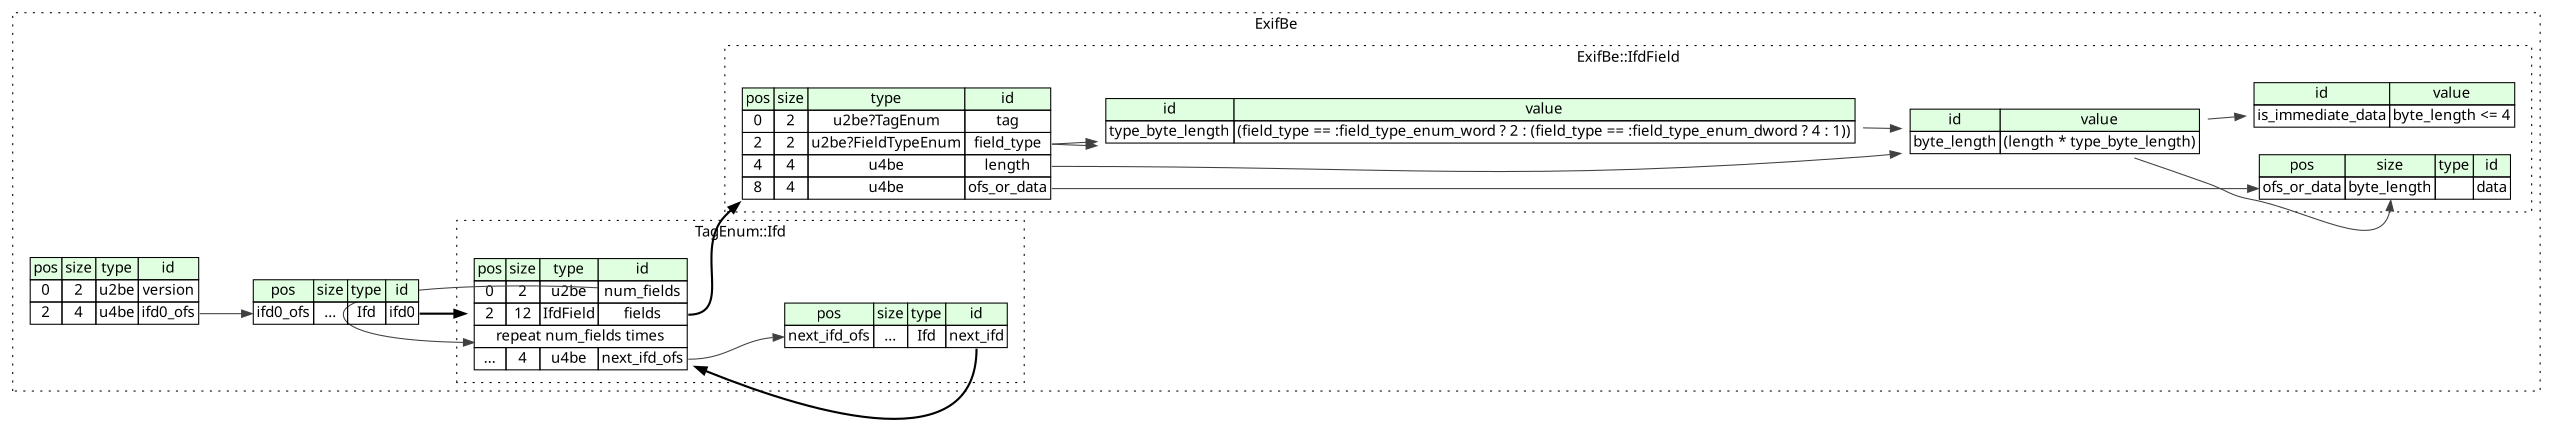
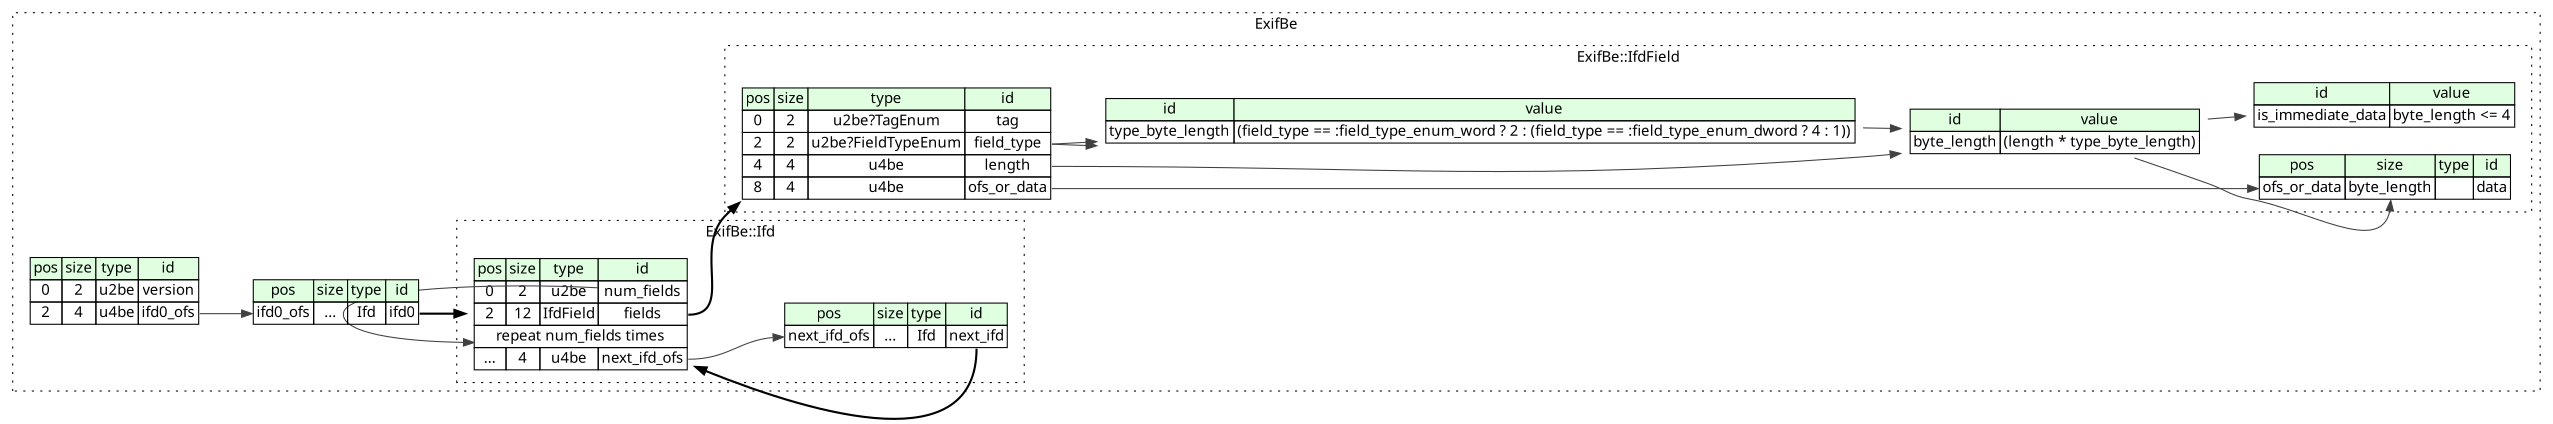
  digraph {
    rankdir=LR
    fontname="Noto Sans"
    node [shape=plaintext fontname="Noto Sans"]
    edge [color="#404040" tailport=field_type_type fontname="Noto Sans"]
    n1 [label=<<TABLE BORDER="0" CELLBORDER="1" CELLSPACING="0"> 				<TR><TD BGCOLOR="#E0FFE0">pos</TD><TD BGCOLOR="#E0FFE0">size</TD><TD BGCOLOR="#E0FFE0">type</TD><TD BGCOLOR="#E0FFE0">id</TD></TR> 				<TR><TD PORT="num_fields_pos">0</TD><TD PORT="num_fields_size">2</TD><TD>u2be</TD><TD PORT="num_fields_type">num_fields</TD></TR> 				<TR><TD PORT="fields_pos">2</TD><TD PORT="fields_size">12</TD><TD>IfdField</TD><TD PORT="fields_type">fields</TD></TR> 				<TR><TD COLSPAN="4" PORT="fields__repeat">repeat num_fields times</TD></TR> 				<TR><TD PORT="next_ifd_ofs_pos">...</TD><TD PORT="next_ifd_ofs_size">4</TD><TD>u4be</TD><TD PORT="next_ifd_ofs_type">next_ifd_ofs</TD></TR> 			</TABLE>>]
    n2 [label=<<TABLE BORDER="0" CELLBORDER="1" CELLSPACING="0"> 				<TR><TD BGCOLOR="#E0FFE0">pos</TD><TD BGCOLOR="#E0FFE0">size</TD><TD BGCOLOR="#E0FFE0">type</TD><TD BGCOLOR="#E0FFE0">id</TD></TR> 				<TR><TD PORT="next_ifd_pos">next_ifd_ofs</TD><TD PORT="next_ifd_size">...</TD><TD>Ifd</TD><TD PORT="next_ifd_type">next_ifd</TD></TR> 			</TABLE>>]
    n3 [label=<<TABLE BORDER="0" CELLBORDER="1" CELLSPACING="0"> 				<TR><TD BGCOLOR="#E0FFE0">pos</TD><TD BGCOLOR="#E0FFE0">size</TD><TD BGCOLOR="#E0FFE0">type</TD><TD BGCOLOR="#E0FFE0">id</TD></TR> 				<TR><TD PORT="tag_pos">0</TD><TD PORT="tag_size">2</TD><TD>u2be?TagEnum</TD><TD PORT="tag_type">tag</TD></TR> 				<TR><TD PORT="field_type_pos">2</TD><TD PORT="field_type_size">2</TD><TD>u2be?FieldTypeEnum</TD><TD PORT="field_type_type">field_type</TD></TR> 				<TR><TD PORT="length_pos">4</TD><TD PORT="length_size">4</TD><TD>u4be</TD><TD PORT="length_type">length</TD></TR> 				<TR><TD PORT="ofs_or_data_pos">8</TD><TD PORT="ofs_or_data_size">4</TD><TD>u4be</TD><TD PORT="ofs_or_data_type">ofs_or_data</TD></TR> 			</TABLE>>]
    n4 [label=<<TABLE BORDER="0" CELLBORDER="1" CELLSPACING="0"> 				<TR><TD BGCOLOR="#E0FFE0">id</TD><TD BGCOLOR="#E0FFE0">value</TD></TR> 				<TR><TD>type_byte_length</TD><TD>(field_type == :field_type_enum_word ? 2 : (field_type == :field_type_enum_dword ? 4 : 1))</TD></TR> 			</TABLE>>]
    n5 [label=<<TABLE BORDER="0" CELLBORDER="1" CELLSPACING="0"> 				<TR><TD BGCOLOR="#E0FFE0">id</TD><TD BGCOLOR="#E0FFE0">value</TD></TR> 				<TR><TD>byte_length</TD><TD>(length * type_byte_length)</TD></TR> 			</TABLE>>]
    n6 [label=<<TABLE BORDER="0" CELLBORDER="1" CELLSPACING="0"> 				<TR><TD BGCOLOR="#E0FFE0">id</TD><TD BGCOLOR="#E0FFE0">value</TD></TR> 				<TR><TD>is_immediate_data</TD><TD>byte_length &lt;= 4</TD></TR> 			</TABLE>>]
    n7 [label=<<TABLE BORDER="0" CELLBORDER="1" CELLSPACING="0"> 				<TR><TD BGCOLOR="#E0FFE0">pos</TD><TD BGCOLOR="#E0FFE0">size</TD><TD BGCOLOR="#E0FFE0">type</TD><TD BGCOLOR="#E0FFE0">id</TD></TR> 				<TR><TD PORT="data_pos">ofs_or_data</TD><TD PORT="data_size">byte_length</TD><TD></TD><TD PORT="data_type">data</TD></TR> 			</TABLE>>]
    n8 [label=<<TABLE BORDER="0" CELLBORDER="1" CELLSPACING="0"> 			<TR><TD BGCOLOR="#E0FFE0">pos</TD><TD BGCOLOR="#E0FFE0">size</TD><TD BGCOLOR="#E0FFE0">type</TD><TD BGCOLOR="#E0FFE0">id</TD></TR> 			<TR><TD PORT="version_pos">0</TD><TD PORT="version_size">2</TD><TD>u2be</TD><TD PORT="version_type">version</TD></TR> 			<TR><TD PORT="ifd0_ofs_pos">2</TD><TD PORT="ifd0_ofs_size">4</TD><TD>u4be</TD><TD PORT="ifd0_ofs_type">ifd0_ofs</TD></TR> 		</TABLE>>]
    n9 [label=<<TABLE BORDER="0" CELLBORDER="1" CELLSPACING="0"> 			<TR><TD BGCOLOR="#E0FFE0">pos</TD><TD BGCOLOR="#E0FFE0">size</TD><TD BGCOLOR="#E0FFE0">type</TD><TD BGCOLOR="#E0FFE0">id</TD></TR> 			<TR><TD PORT="ifd0_pos">ifd0_ofs</TD><TD PORT="ifd0_size">...</TD><TD>Ifd</TD><TD PORT="ifd0_type">ifd0</TD></TR> 		</TABLE>>]
    subgraph cluster_1 {
      label=ExifBe
      style=dotted
      n8
      n9
      subgraph cluster_2 {
-       label="TagEnum::Ifd"
+       label="ExifBe::Ifd"
        style=dotted
        n1
        n2
      }
      subgraph cluster_3 {
        label="ExifBe::IfdField"
        style=dotted
        n3
        n4
        n5
        n6
        n7
      }
    }
    n1 -> n1 [headport=fields__repeat tailport=num_fields_type]
    n1 -> n2 [headport=next_ifd_pos tailport=next_ifd_ofs_type]
    n1 -> n3 [style=bold tailport=fields_type color=""]
    n2 -> n1 [style=bold tailport=next_ifd_type color=""]
    n3 -> n4
    n3 -> n4
    n3 -> n5 [tailport=length_type]
    n3 -> n7 [headport=data_pos tailport=ofs_or_data_type]
    n4 -> n5 [tailport=type_byte_length_type]
    n5 -> n6 [tailport=byte_length_type]
    n5 -> n7 [headport=data_size tailport=byte_length_type]
    n8 -> n9 [headport=ifd0_pos tailport=ifd0_ofs_type]
    n9 -> n1 [style=bold tailport=ifd0_type color=""]
  }
